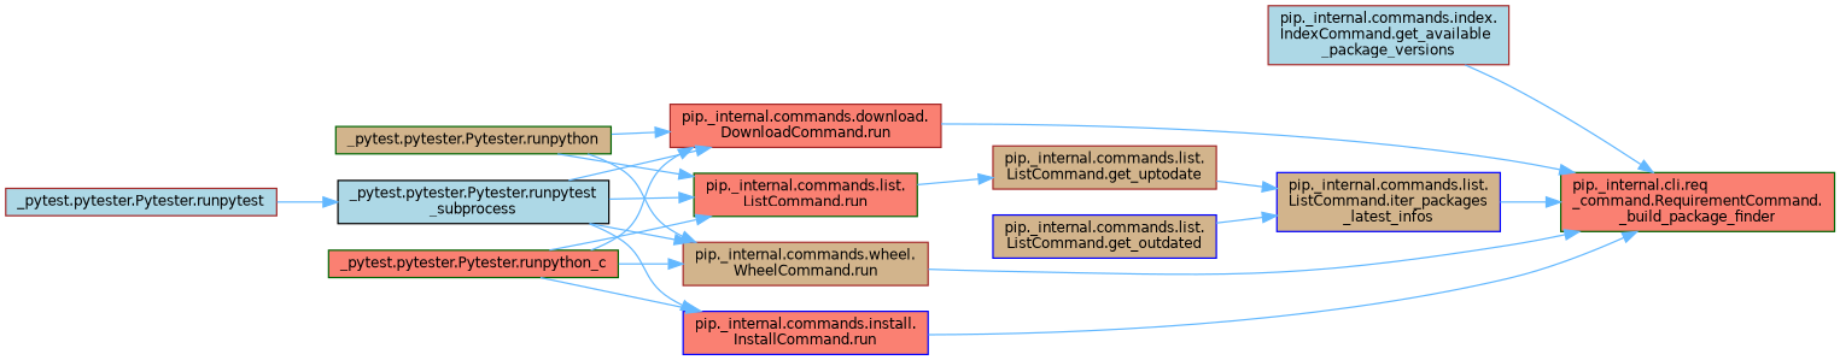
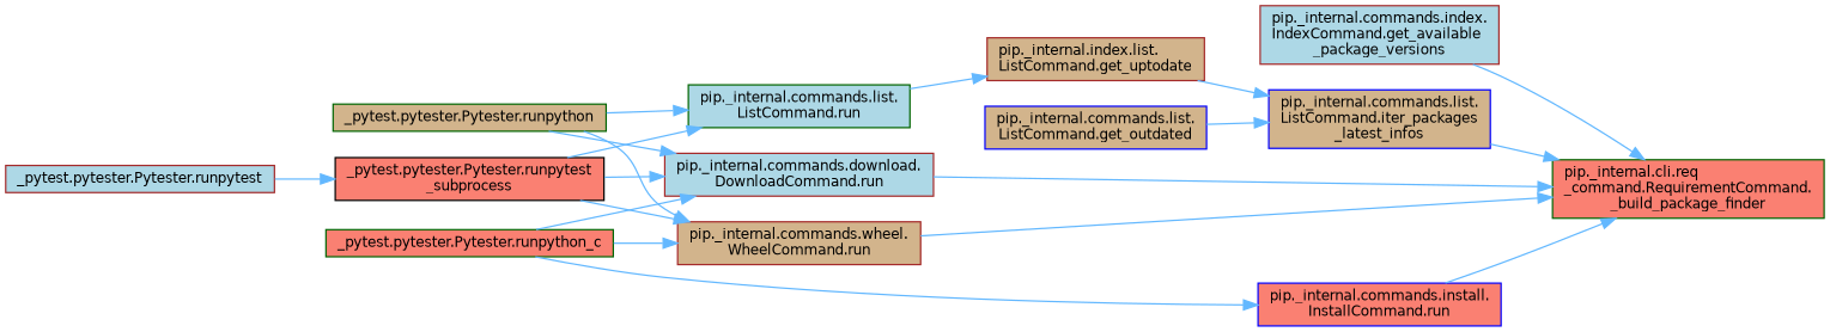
  digraph {
    rankdir=RL
    node [color=brown fillcolor=salmon fontname=Helvetica fontsize=10 shape=box style=filled]
    edge [color=steelblue1 dir=back fontname=Helvetica fontsize=10 labelfontname=Helvetica labelfontsize=10 style=solid]
    n1 [color=darkgreen fontcolor=black height=0.2 label="pip._internal.cli.req\l_command.RequirementCommand.\l_build_package_finder" width=0.4]
    n2 [fillcolor=lightblue height=0.2 label="pip._internal.commands.index.\lIndexCommand.get_available\l_package_versions" width=0.4]
    n3 [color=blue fillcolor=tan height=0.2 label="pip._internal.commands.list.\lListCommand.iter_packages\l_latest_infos" width=0.4]
-   n4 [height=0.2 label="pip._internal.commands.download.\lDownloadCommand.run" width=0.4]
+   n4 [fillcolor=lightblue height=0.2 label="pip._internal.commands.download.\lDownloadCommand.run" width=0.4]
    n5 [color=blue height=0.2 label="pip._internal.commands.install.\lInstallCommand.run" width=0.4]
    n6 [fillcolor=tan height=0.2 label="pip._internal.commands.wheel.\lWheelCommand.run" width=0.4]
    n7 [color=blue fillcolor=tan height=0.2 label="pip._internal.commands.list.\lListCommand.get_outdated" width=0.4]
-   n8 [fillcolor=tan height=0.2 label="pip._internal.commands.list.\lListCommand.get_uptodate" width=0.4]
-   n9 [color=black fillcolor=lightblue height=0.2 label="_pytest.pytester.Pytester.runpytest\l_subprocess" width=0.4]
+   n8 [fillcolor=tan height=0.2 label="pip._internal.index.list.\lListCommand.get_uptodate" width=0.4]
+   n9 [color=black height=0.2 label="_pytest.pytester.Pytester.runpytest\l_subprocess" width=0.4]
    n10 [color=darkgreen fillcolor=tan height=0.2 label="_pytest.pytester.Pytester.runpython" width=0.4]
    n11 [color=darkgreen height=0.2 label="_pytest.pytester.Pytester.runpython_c" width=0.4]
-   n12 [color=darkgreen height=0.2 label="pip._internal.commands.list.\lListCommand.run" width=0.4]
+   n12 [color=darkgreen fillcolor=lightblue height=0.2 label="pip._internal.commands.list.\lListCommand.run" width=0.4]
    n13 [fillcolor=lightblue height=0.2 label="_pytest.pytester.Pytester.runpytest" width=0.4]
    n1 -> n2
    n1 -> n3
    n1 -> n4
    n1 -> n5
    n1 -> n6
    n3 -> n7
    n3 -> n8
    n4 -> n9
    n4 -> n10
    n4 -> n11
-   n5 -> n9
    n5 -> n11
    n6 -> n9
    n6 -> n10
    n6 -> n11
    n8 -> n12
    n9 -> n13
    n12 -> n9
    n12 -> n10
-   n12 -> n11
  }
